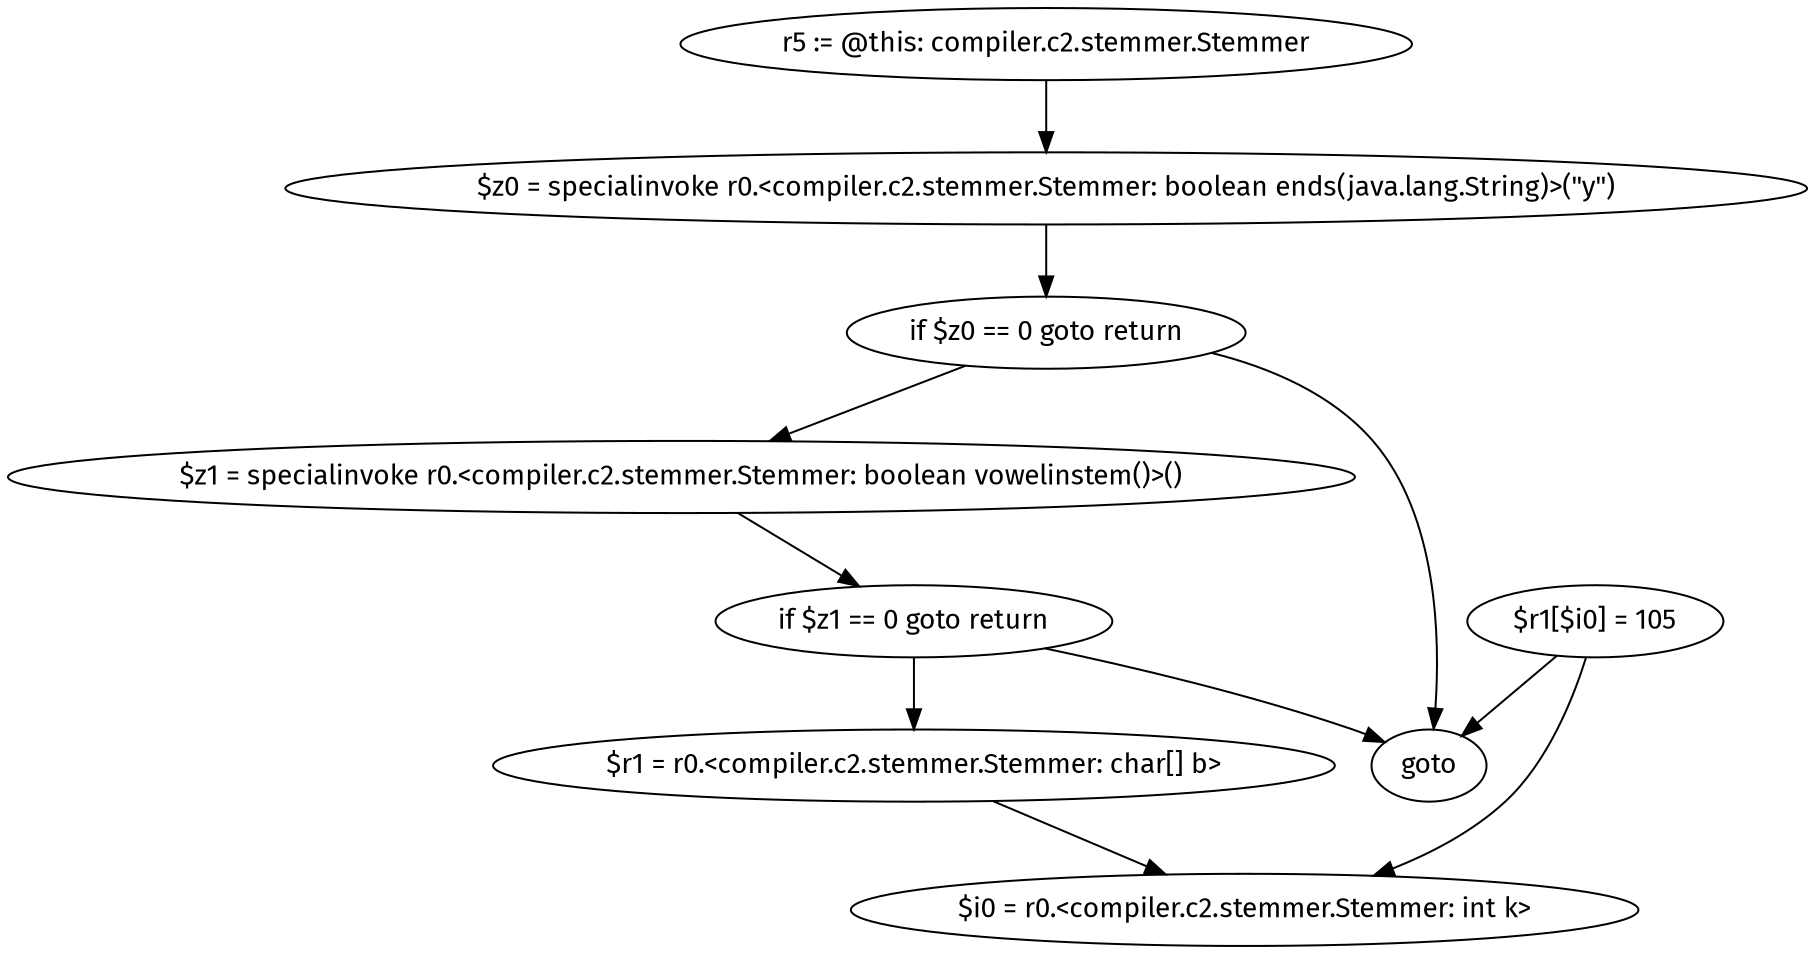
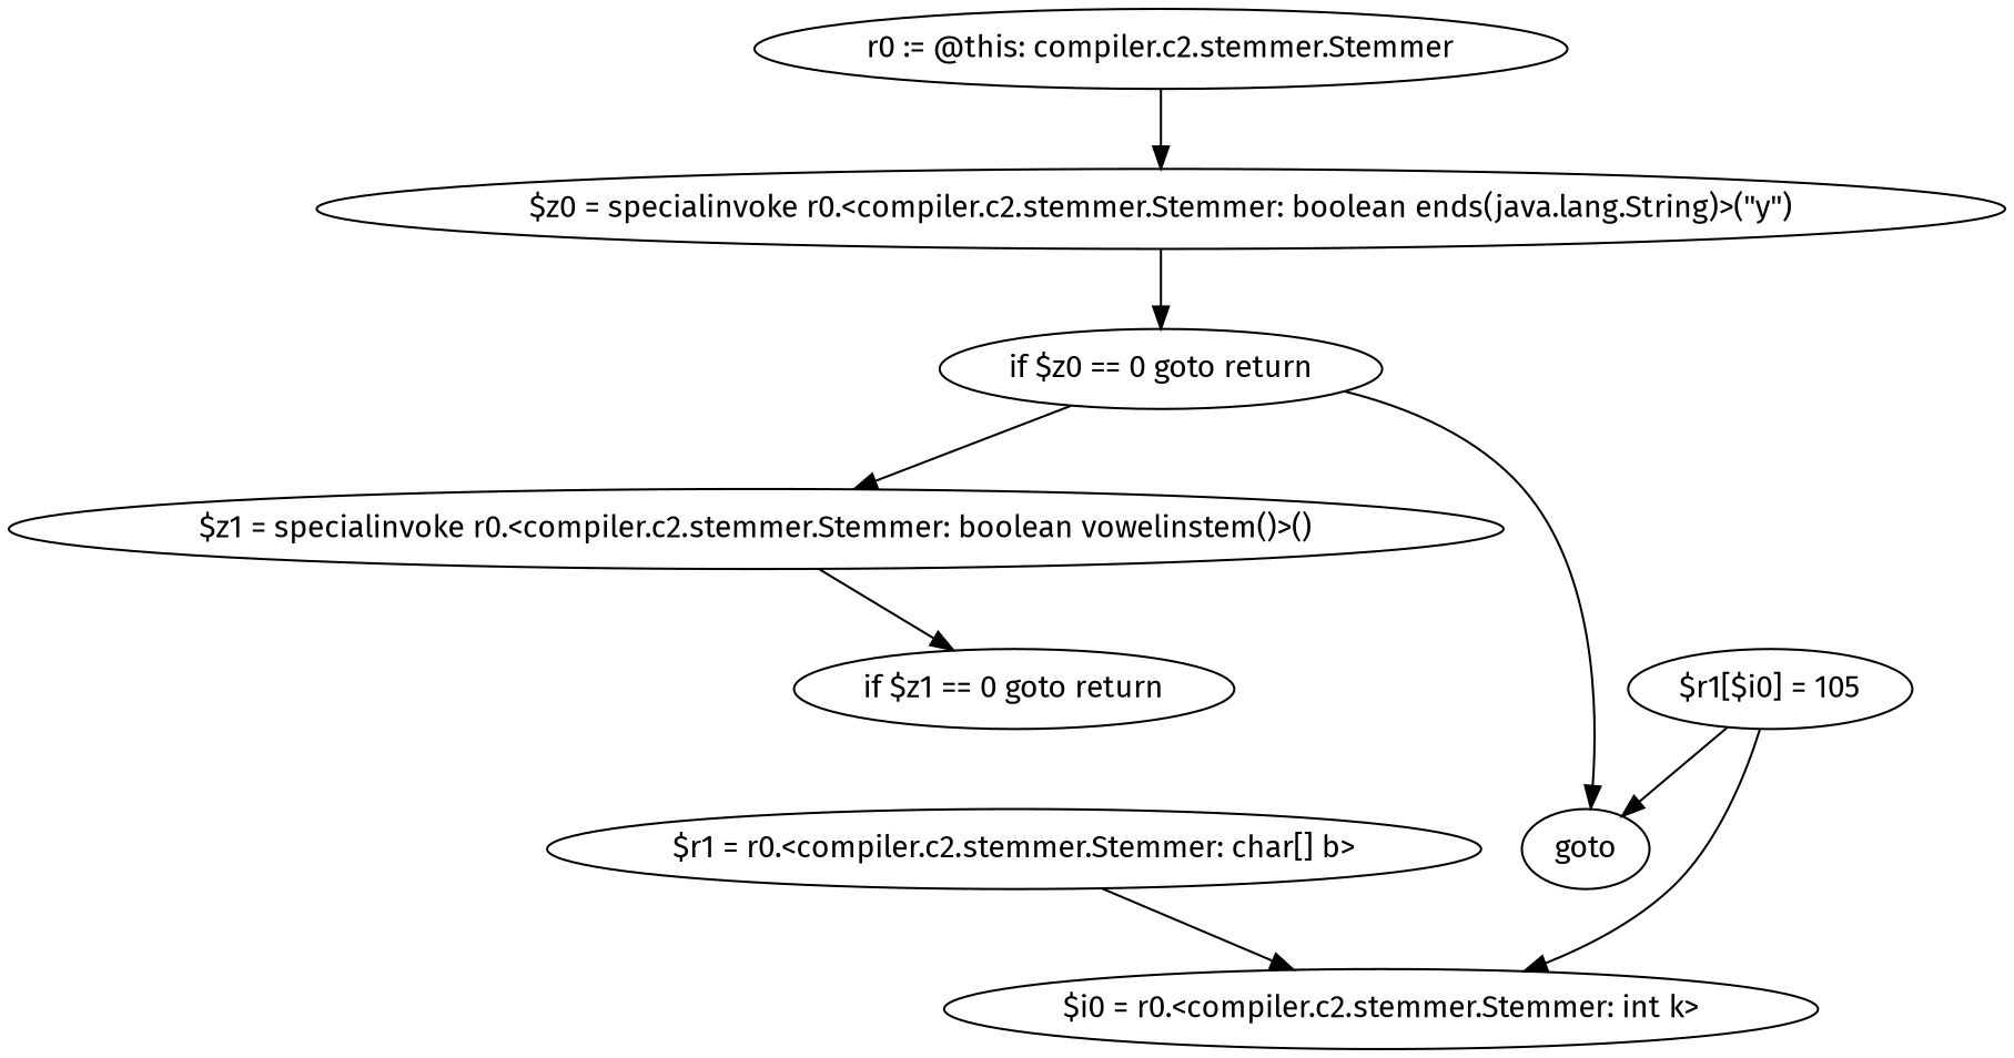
  digraph {
    fontname="Fira Sans"
    node [fontname="Fira Sans"]
    edge [fontname="Fira Sans"]
-   "r0 := @this: compiler.c2.stemmer.Stemmer" [label="r5 := @this: compiler.c2.stemmer.Stemmer"]
+   "r0 := @this: compiler.c2.stemmer.Stemmer"
    "$z0 = specialinvoke r0.<compiler.c2.stemmer.Stemmer: boolean ends(java.lang.String)>(\"y\")"
    "if $z0 == 0 goto return"
    "$z1 = specialinvoke r0.<compiler.c2.stemmer.Stemmer: boolean vowelinstem()>()"
    n5 [label=goto]
    "if $z1 == 0 goto return"
    "$r1 = r0.<compiler.c2.stemmer.Stemmer: char[] b>"
    "$i0 = r0.<compiler.c2.stemmer.Stemmer: int k>"
    "$r1[$i0] = 105"
    "r0 := @this: compiler.c2.stemmer.Stemmer" -> "$z0 = specialinvoke r0.<compiler.c2.stemmer.Stemmer: boolean ends(java.lang.String)>(\"y\")"
    "$z0 = specialinvoke r0.<compiler.c2.stemmer.Stemmer: boolean ends(java.lang.String)>(\"y\")" -> "if $z0 == 0 goto return"
    "if $z0 == 0 goto return" -> "$z1 = specialinvoke r0.<compiler.c2.stemmer.Stemmer: boolean vowelinstem()>()"
    "if $z0 == 0 goto return" -> n5
    "$z1 = specialinvoke r0.<compiler.c2.stemmer.Stemmer: boolean vowelinstem()>()" -> "if $z1 == 0 goto return"
-   "if $z1 == 0 goto return" -> n5
-   "if $z1 == 0 goto return" -> "$r1 = r0.<compiler.c2.stemmer.Stemmer: char[] b>"
    "$r1 = r0.<compiler.c2.stemmer.Stemmer: char[] b>" -> "$i0 = r0.<compiler.c2.stemmer.Stemmer: int k>"
    "$r1[$i0] = 105" -> n5
    "$r1[$i0] = 105" -> "$i0 = r0.<compiler.c2.stemmer.Stemmer: int k>"
  }
